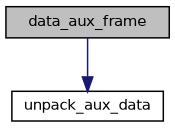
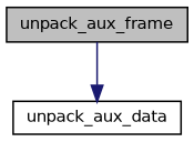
  digraph {
    rankdir=TB
    node [color=black fontname=Helvetica fontsize=10 shape=record style=filled]
-   n1 [fillcolor=grey75 fontcolor=black height=0.2 label=data_aux_frame width=0.4]
+   n1 [fillcolor=grey75 fontcolor=black height=0.2 label=unpack_aux_frame width=0.4]
    n2 [fillcolor=white height=0.2 label=unpack_aux_data width=0.4]
    n1 -> n2 [color=midnightblue fontname=Helvetica fontsize=10 labelfontname=Helvetica labelfontsize=10 style=solid]
  }
